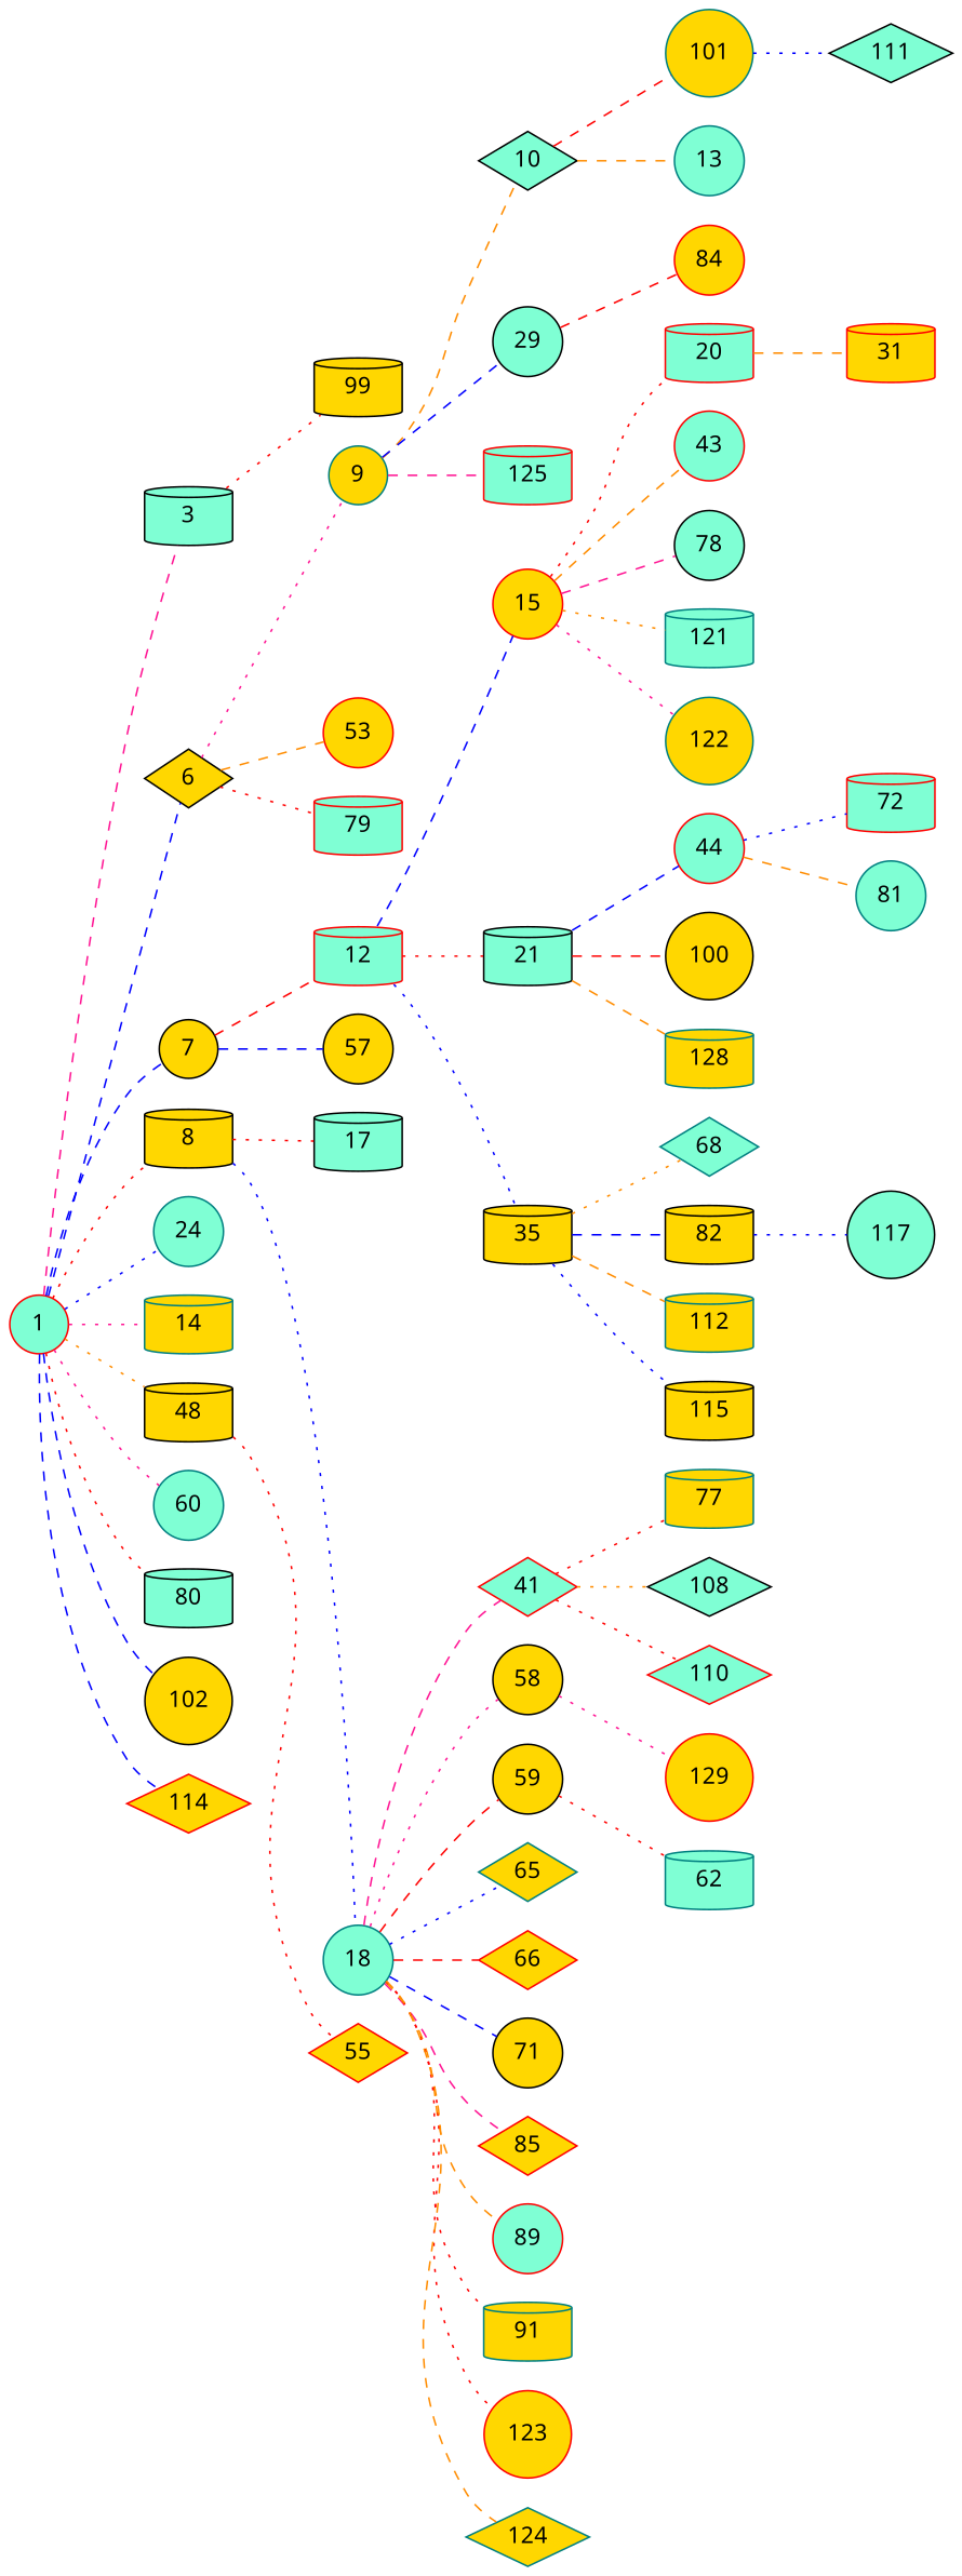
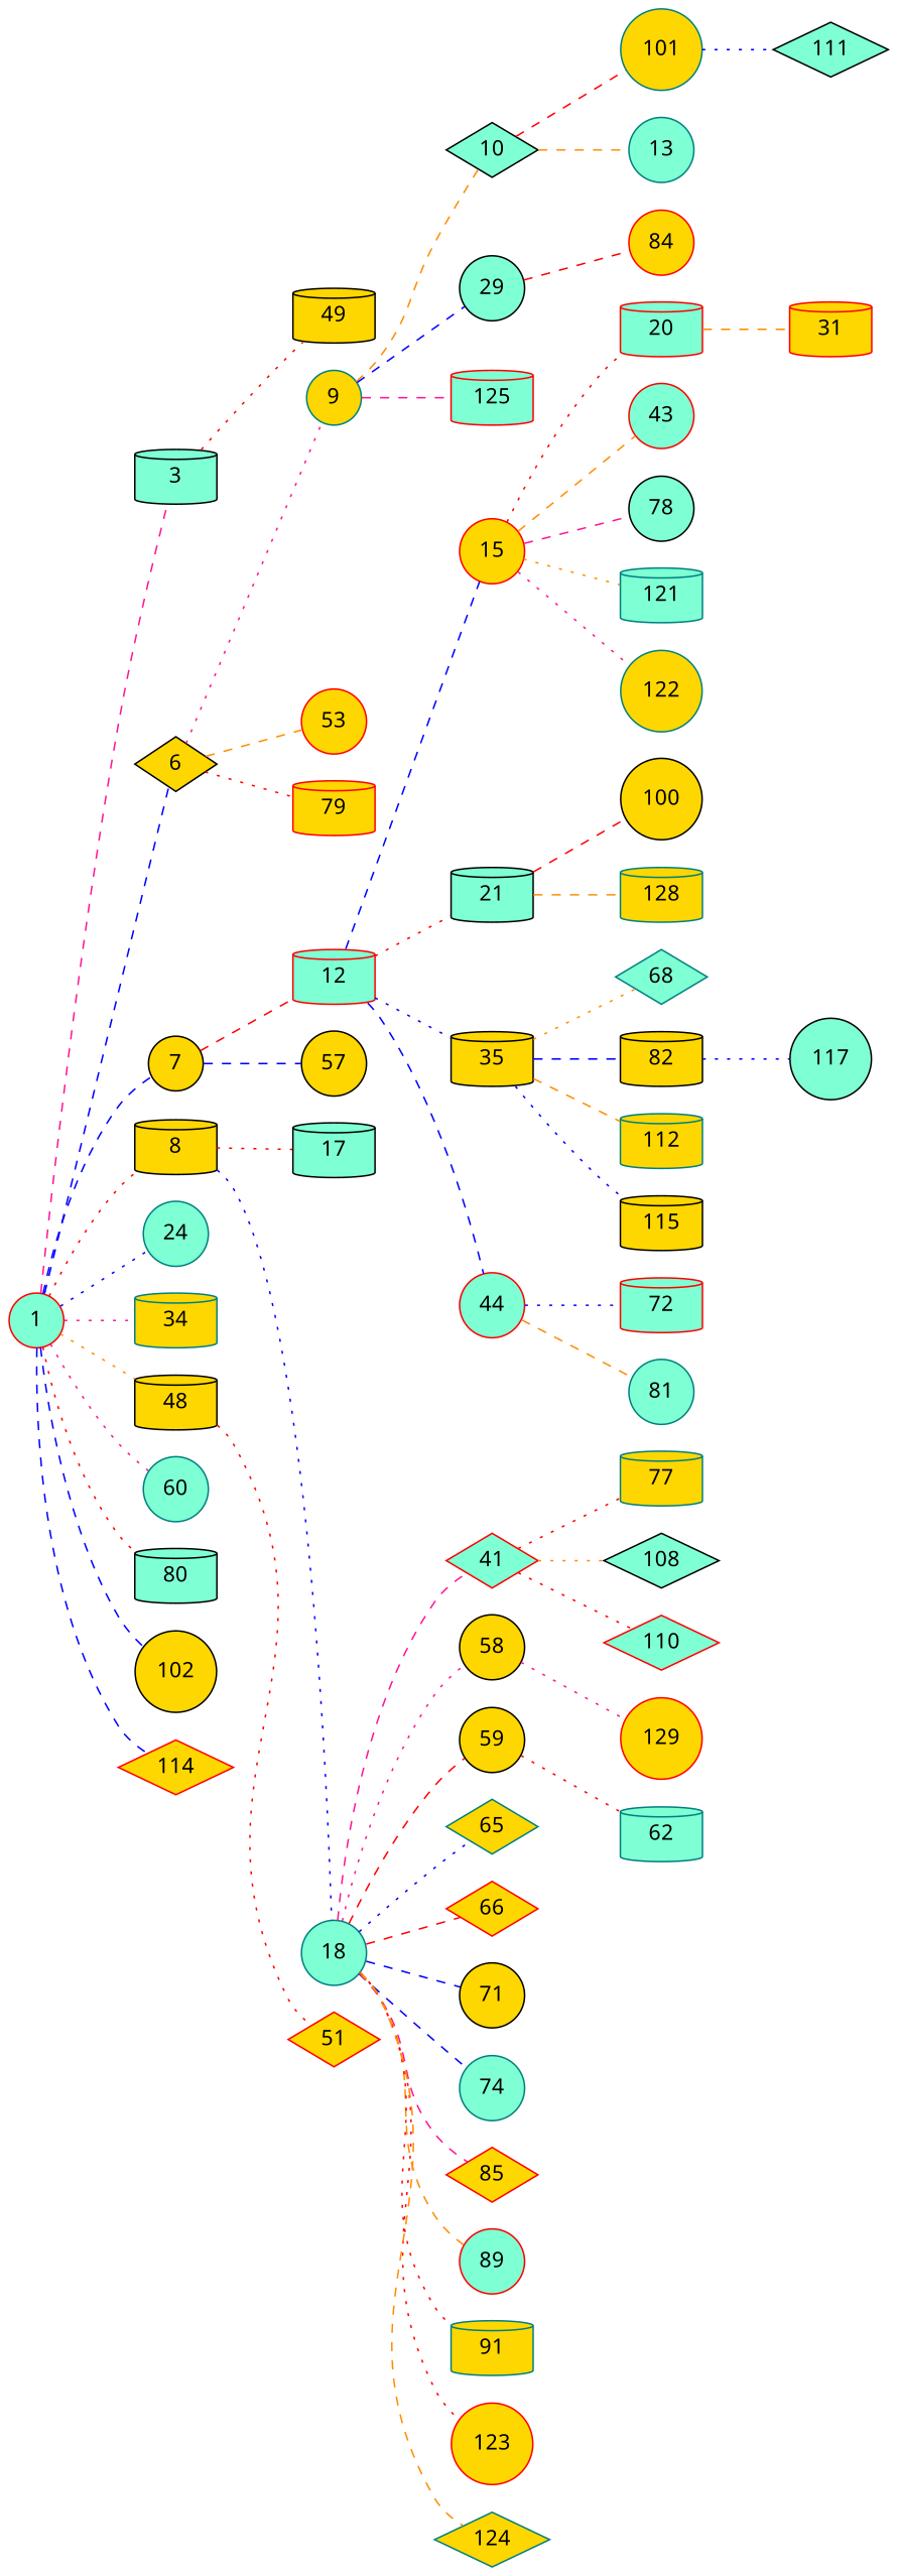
  graph {
    fontname="Noto Sans"
    rankdir=LR
    node [color=black fillcolor=gold fontname="Noto Sans" shape=circle style=filled]
    edge [color=blue fontname="Noto Sans" style=dashed]
    1 [color=red fillcolor=aquamarine super="+2+4+32+5"]
    3 [fillcolor=aquamarine shape=cylinder]
    6 [shape=diamond]
    7 [super="+14+113"]
    8 [shape=cylinder super="+67+93+11"]
    24 [color=teal fillcolor=aquamarine]
-   34 [color=teal shape=cylinder super="+39" label=14]
+   34 [color=teal shape=cylinder super="+39"]
    48 [shape=cylinder]
    60 [color=teal fillcolor=aquamarine]
    80 [fillcolor=aquamarine shape=cylinder]
    102
    114 [color=red shape=diamond]
-   49 [shape=cylinder super="+61" label=99]
+   49 [shape=cylinder super="+61"]
    9 [color=teal super="+107"]
    53 [color=red super="+118"]
-   79 [color=red fillcolor=aquamarine shape=cylinder]
+   79 [color=red shape=cylinder]
    12 [color=red fillcolor=aquamarine shape=cylinder]
    57 [super="+99"]
    17 [fillcolor=aquamarine shape=cylinder]
    18 [color=teal fillcolor=aquamarine super="+56+36+25"]
-   55 [color=red shape=diamond]
+   55 [color=red shape=diamond label=51]
    101 [color=teal super="+103"]
    111 [fillcolor=aquamarine shape=diamond]
    10 [fillcolor=aquamarine shape=diamond super="+19+64"]
    29 [fillcolor=aquamarine super="+70+105"]
    125 [color=red fillcolor=aquamarine shape=cylinder]
    15 [color=red super="+28+50+16+120+23+116"]
    21 [fillcolor=aquamarine shape=cylinder super="+22"]
    35 [shape=cylinder super="+38+37"]
    41 [color=red fillcolor=aquamarine shape=diamond super="+73+96"]
    58 [super="+88"]
    59
    65 [color=teal shape=diamond]
    66 [color=red shape=diamond]
    71
+   74 [color=teal fillcolor=aquamarine]
    85 [color=red shape=diamond]
    89 [color=red fillcolor=aquamarine]
    91 [color=teal shape=cylinder super="+126"]
    123 [color=red]
    124 [color=teal shape=diamond]
    13 [color=teal fillcolor=aquamarine super="+76"]
    84 [color=red]
    20 [color=red fillcolor=aquamarine shape=cylinder super="+86"]
    43 [color=red fillcolor=aquamarine]
    78 [fillcolor=aquamarine]
    121 [color=teal fillcolor=aquamarine shape=cylinder]
    122 [color=teal]
    44 [color=red fillcolor=aquamarine super="+47+52"]
    100 [super="+104"]
    128 [color=teal shape=cylinder]
    68 [color=teal fillcolor=aquamarine shape=diamond]
    82 [shape=cylinder super="+109"]
    112 [color=teal shape=cylinder]
    115 [shape=cylinder]
    31 [color=red shape=cylinder super="+97"]
    77 [color=teal shape=cylinder]
    108 [fillcolor=aquamarine shape=diamond]
    110 [color=red fillcolor=aquamarine shape=diamond]
    129 [color=red]
    62 [color=teal fillcolor=aquamarine shape=cylinder super="+90"]
    72 [color=red fillcolor=aquamarine shape=cylinder]
    81 [color=teal fillcolor=aquamarine]
    117 [fillcolor=aquamarine]
    1 -- 3 [color=deeppink]
    1 -- 6
    1 -- 7
    1 -- 8 [color=red style=dotted]
    1 -- 24 [style=dotted]
    1 -- 34 [color=deeppink style=dotted]
    1 -- 48 [color=darkorange style=dotted]
    1 -- 60 [color=deeppink style=dotted]
    1 -- 80 [color=red style=dotted]
    1 -- 102
    1 -- 114
    3 -- 49 [color=red style=dotted]
    6 -- 9 [color=deeppink style=dotted]
    6 -- 53 [color=darkorange]
    6 -- 79 [color=red style=dotted]
    7 -- 12 [color=red]
    7 -- 57
    8 -- 17 [color=red style=dotted]
    8 -- 18 [style=dotted]
    48 -- 55 [color=red style=dotted]
    9 -- 10 [color=darkorange]
    9 -- 29
    9 -- 125 [color=deeppink]
    12 -- 15
    12 -- 21 [color=red style=dotted]
    12 -- 35 [style=dotted]
    18 -- 41 [color=deeppink]
    18 -- 58 [color=deeppink style=dotted]
    18 -- 59 [color=red]
    18 -- 65 [style=dotted]
    18 -- 66 [color=red]
    18 -- 71
+   18 -- 74
    18 -- 85 [color=deeppink]
    18 -- 89 [color=darkorange]
    18 -- 91 [color=red style=dotted]
    18 -- 123 [color=red style=dotted]
    18 -- 124 [color=darkorange]
    101 -- 111 [style=dotted]
    10 -- 101 [color=red]
    10 -- 13 [color=darkorange]
    29 -- 84 [color=red]
    15 -- 20 [color=red style=dotted]
    15 -- 43 [color=darkorange]
    15 -- 78 [color=deeppink]
    15 -- 121 [color=darkorange style=dotted]
    15 -- 122 [color=deeppink style=dotted]
-   21 -- 44
+   12 -- 44
    21 -- 100 [color=red]
    21 -- 128 [color=darkorange]
    35 -- 68 [color=darkorange style=dotted]
    35 -- 82
    35 -- 112 [color=darkorange]
    35 -- 115 [style=dotted]
    41 -- 77 [color=red style=dotted]
    41 -- 108 [color=darkorange style=dotted]
    41 -- 110 [color=red style=dotted]
    58 -- 129 [color=deeppink style=dotted]
    59 -- 62 [color=red style=dotted]
    20 -- 31 [color=darkorange]
    44 -- 72 [style=dotted]
    44 -- 81 [color=darkorange]
    82 -- 117 [style=dotted]
  }
